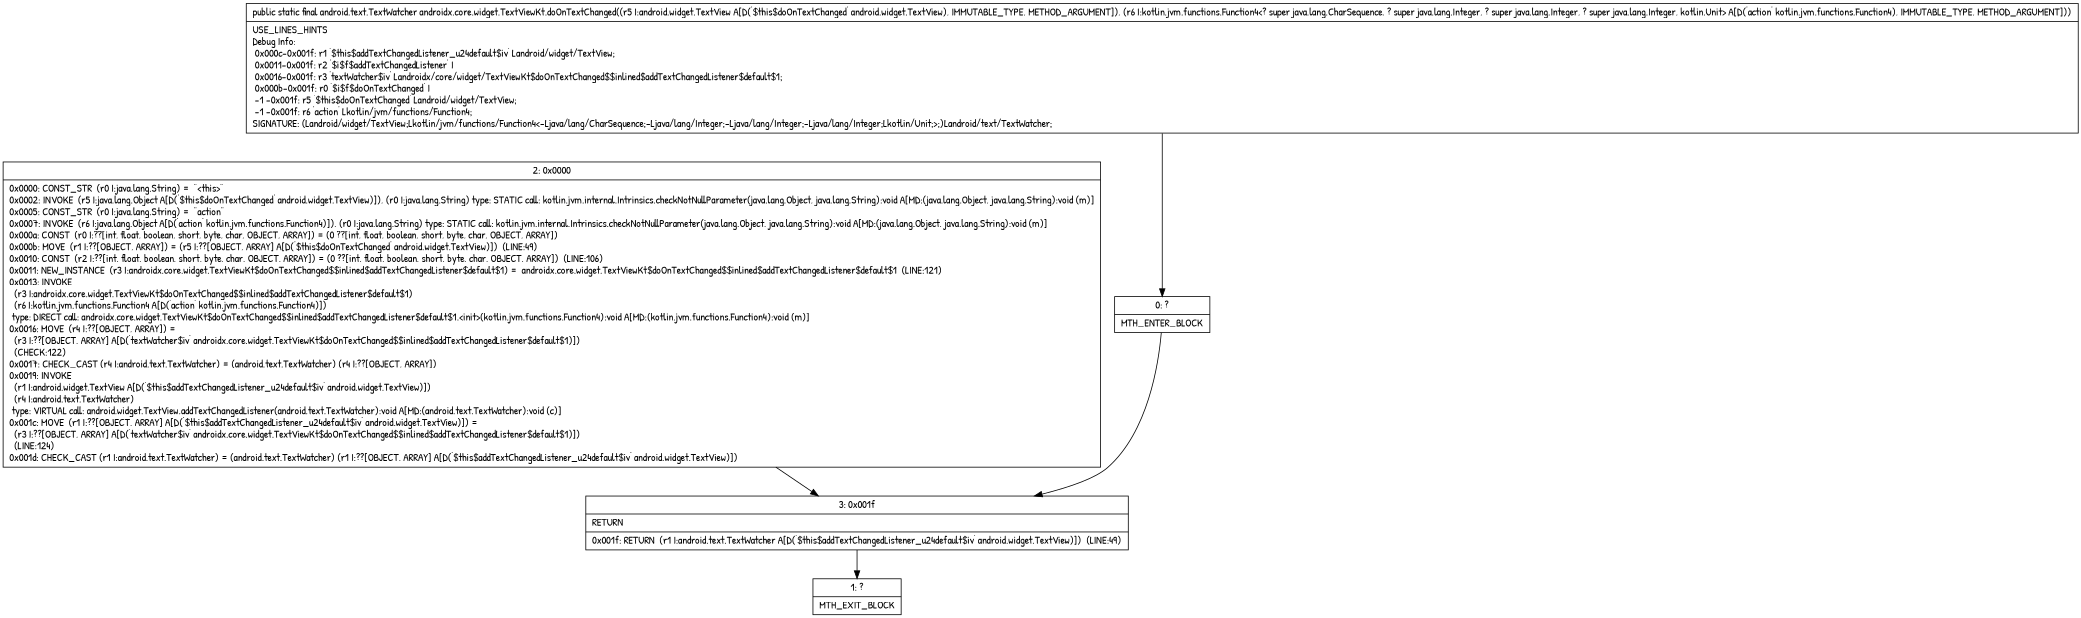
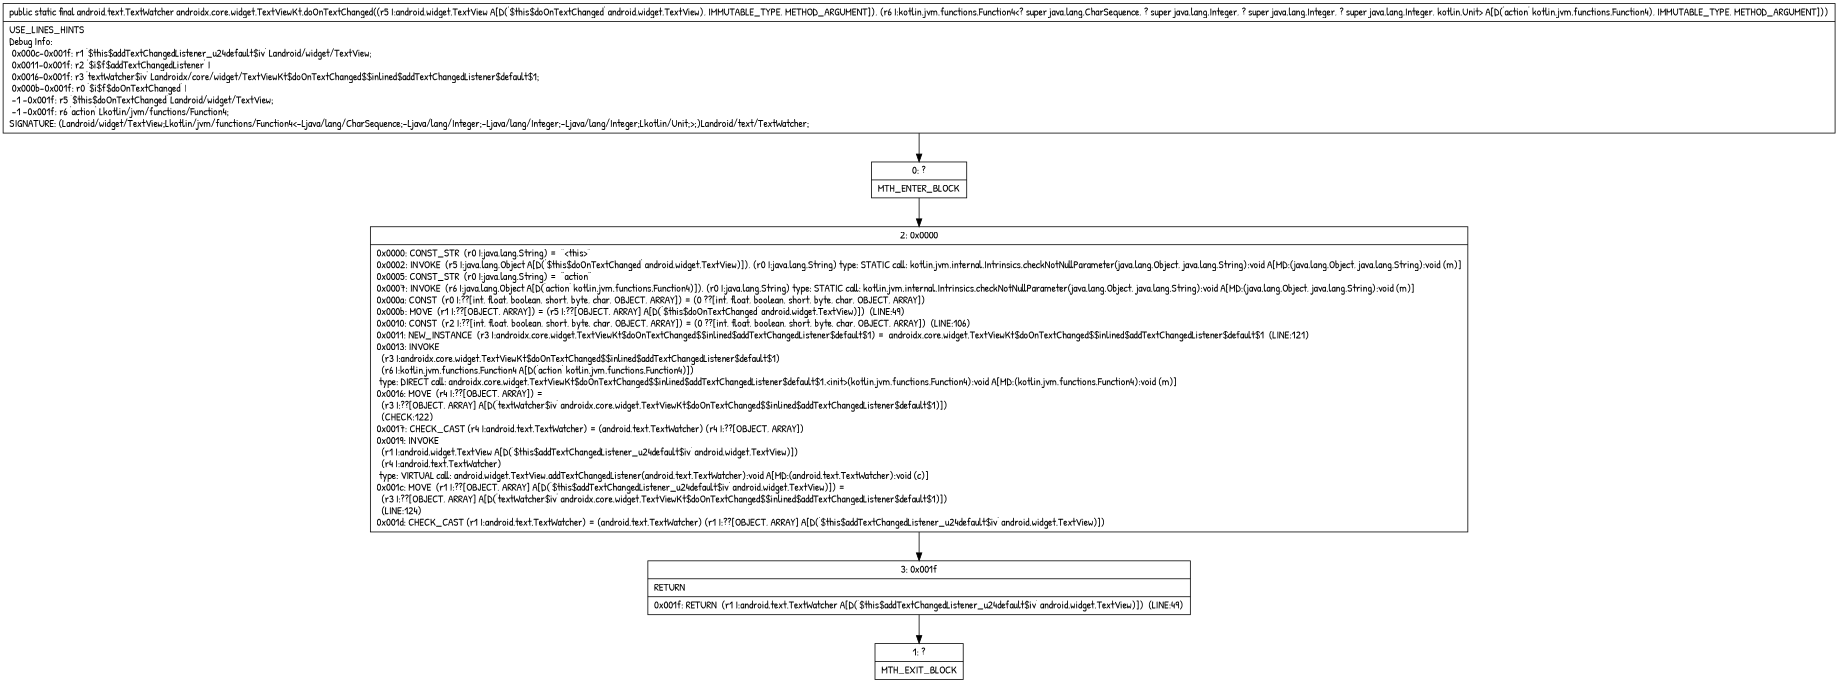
  digraph {
    fontname="Patrick Hand"
    node [fontname="Patrick Hand" shape=record]
    edge [fontname="Patrick Hand"]
    n1 [label="{0\:\ ?|MTH_ENTER_BLOCK\l}"]
    n2 [label="{2\:\ 0x0000|0x0000: CONST_STR  (r0 I:java.lang.String) =  \"\<this\>\" \l0x0002: INVOKE  (r5 I:java.lang.Object A[D('$this$doOnTextChanged' android.widget.TextView)]), (r0 I:java.lang.String) type: STATIC call: kotlin.jvm.internal.Intrinsics.checkNotNullParameter(java.lang.Object, java.lang.String):void A[MD:(java.lang.Object, java.lang.String):void (m)]\l0x0005: CONST_STR  (r0 I:java.lang.String) =  \"action\" \l0x0007: INVOKE  (r6 I:java.lang.Object A[D('action' kotlin.jvm.functions.Function4)]), (r0 I:java.lang.String) type: STATIC call: kotlin.jvm.internal.Intrinsics.checkNotNullParameter(java.lang.Object, java.lang.String):void A[MD:(java.lang.Object, java.lang.String):void (m)]\l0x000a: CONST  (r0 I:??[int, float, boolean, short, byte, char, OBJECT, ARRAY]) = (0 ??[int, float, boolean, short, byte, char, OBJECT, ARRAY]) \l0x000b: MOVE  (r1 I:??[OBJECT, ARRAY]) = (r5 I:??[OBJECT, ARRAY] A[D('$this$doOnTextChanged' android.widget.TextView)])  (LINE:49)\l0x0010: CONST  (r2 I:??[int, float, boolean, short, byte, char, OBJECT, ARRAY]) = (0 ??[int, float, boolean, short, byte, char, OBJECT, ARRAY])  (LINE:106)\l0x0011: NEW_INSTANCE  (r3 I:androidx.core.widget.TextViewKt$doOnTextChanged$$inlined$addTextChangedListener$default$1) =  androidx.core.widget.TextViewKt$doOnTextChanged$$inlined$addTextChangedListener$default$1  (LINE:121)\l0x0013: INVOKE  \l  (r3 I:androidx.core.widget.TextViewKt$doOnTextChanged$$inlined$addTextChangedListener$default$1)\l  (r6 I:kotlin.jvm.functions.Function4 A[D('action' kotlin.jvm.functions.Function4)])\l type: DIRECT call: androidx.core.widget.TextViewKt$doOnTextChanged$$inlined$addTextChangedListener$default$1.\<init\>(kotlin.jvm.functions.Function4):void A[MD:(kotlin.jvm.functions.Function4):void (m)]\l0x0016: MOVE  (r4 I:??[OBJECT, ARRAY]) = \l  (r3 I:??[OBJECT, ARRAY] A[D('textWatcher$iv' androidx.core.widget.TextViewKt$doOnTextChanged$$inlined$addTextChangedListener$default$1)])\l  (CHECK:122)\l0x0017: CHECK_CAST (r4 I:android.text.TextWatcher) = (android.text.TextWatcher) (r4 I:??[OBJECT, ARRAY]) \l0x0019: INVOKE  \l  (r1 I:android.widget.TextView A[D('$this$addTextChangedListener_u24default$iv' android.widget.TextView)])\l  (r4 I:android.text.TextWatcher)\l type: VIRTUAL call: android.widget.TextView.addTextChangedListener(android.text.TextWatcher):void A[MD:(android.text.TextWatcher):void (c)]\l0x001c: MOVE  (r1 I:??[OBJECT, ARRAY] A[D('$this$addTextChangedListener_u24default$iv' android.widget.TextView)]) = \l  (r3 I:??[OBJECT, ARRAY] A[D('textWatcher$iv' androidx.core.widget.TextViewKt$doOnTextChanged$$inlined$addTextChangedListener$default$1)])\l  (LINE:124)\l0x001d: CHECK_CAST (r1 I:android.text.TextWatcher) = (android.text.TextWatcher) (r1 I:??[OBJECT, ARRAY] A[D('$this$addTextChangedListener_u24default$iv' android.widget.TextView)]) \l}"]
    n3 [label="{3\:\ 0x001f|RETURN\l|0x001f: RETURN  (r1 I:android.text.TextWatcher A[D('$this$addTextChangedListener_u24default$iv' android.widget.TextView)])  (LINE:49)\l}"]
    n4 [label="{1\:\ ?|MTH_EXIT_BLOCK\l}"]
    n5 [label="{public static final android.text.TextWatcher androidx.core.widget.TextViewKt.doOnTextChanged((r5 I:android.widget.TextView A[D('$this$doOnTextChanged' android.widget.TextView), IMMUTABLE_TYPE, METHOD_ARGUMENT]), (r6 I:kotlin.jvm.functions.Function4\<? super java.lang.CharSequence, ? super java.lang.Integer, ? super java.lang.Integer, ? super java.lang.Integer, kotlin.Unit\> A[D('action' kotlin.jvm.functions.Function4), IMMUTABLE_TYPE, METHOD_ARGUMENT]))  | USE_LINES_HINTS\lDebug Info:\l  0x000c\-0x001f: r1 '$this$addTextChangedListener_u24default$iv' Landroid\/widget\/TextView;\l  0x0011\-0x001f: r2 '$i$f$addTextChangedListener' I\l  0x0016\-0x001f: r3 'textWatcher$iv' Landroidx\/core\/widget\/TextViewKt$doOnTextChanged$$inlined$addTextChangedListener$default$1;\l  0x000b\-0x001f: r0 '$i$f$doOnTextChanged' I\l  \-1 \-0x001f: r5 '$this$doOnTextChanged' Landroid\/widget\/TextView;\l  \-1 \-0x001f: r6 'action' Lkotlin\/jvm\/functions\/Function4;\lSIGNATURE: (Landroid\/widget\/TextView;Lkotlin\/jvm\/functions\/Function4\<\-Ljava\/lang\/CharSequence;\-Ljava\/lang\/Integer;\-Ljava\/lang\/Integer;\-Ljava\/lang\/Integer;Lkotlin\/Unit;\>;)Landroid\/text\/TextWatcher;\l}"]
-   n1 -> n3
+   n1 -> n2
    n2 -> n3
    n3 -> n4
    n5 -> n1
  }
